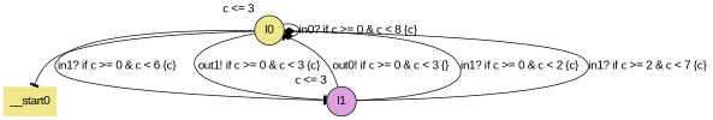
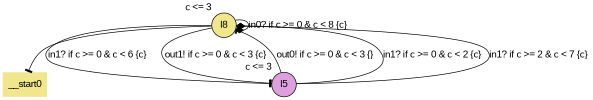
  digraph {
    fontname="Liberation Sans"
    node [fillcolor=khaki fontname="Liberation Sans" shape=circle style=filled margin=0 xlabel="c <= 3"]
    edge [arrowhead=tee fontname="Liberation Sans"]
    __start0 [shape=none margin="" xlabel=""]
-   n2 [label=l0]
-   n3 [fillcolor=plum label=l1]
+   n2 [label=l8]
+   n3 [fillcolor=plum label=l5]
    n2 -> __start0
    n2 -> n2 [arrowhead=diamond label="in0? if c >= 0 & c < 8 {c} "]
    n2 -> n3 [label="in1? if c >= 0 & c < 6 {c} "]
    n2 -> n3 [label="out1! if c >= 0 & c < 3 {c} "]
    n3 -> n2 [label="out0! if c >= 0 & c < 3 {} "]
    n3 -> n2 [arrowhead=diamond label="in1? if c >= 0 & c < 2 {c} "]
    n3 -> n2 [arrowhead=diamond label="in1? if c >= 2 & c < 7 {c} "]
  }
